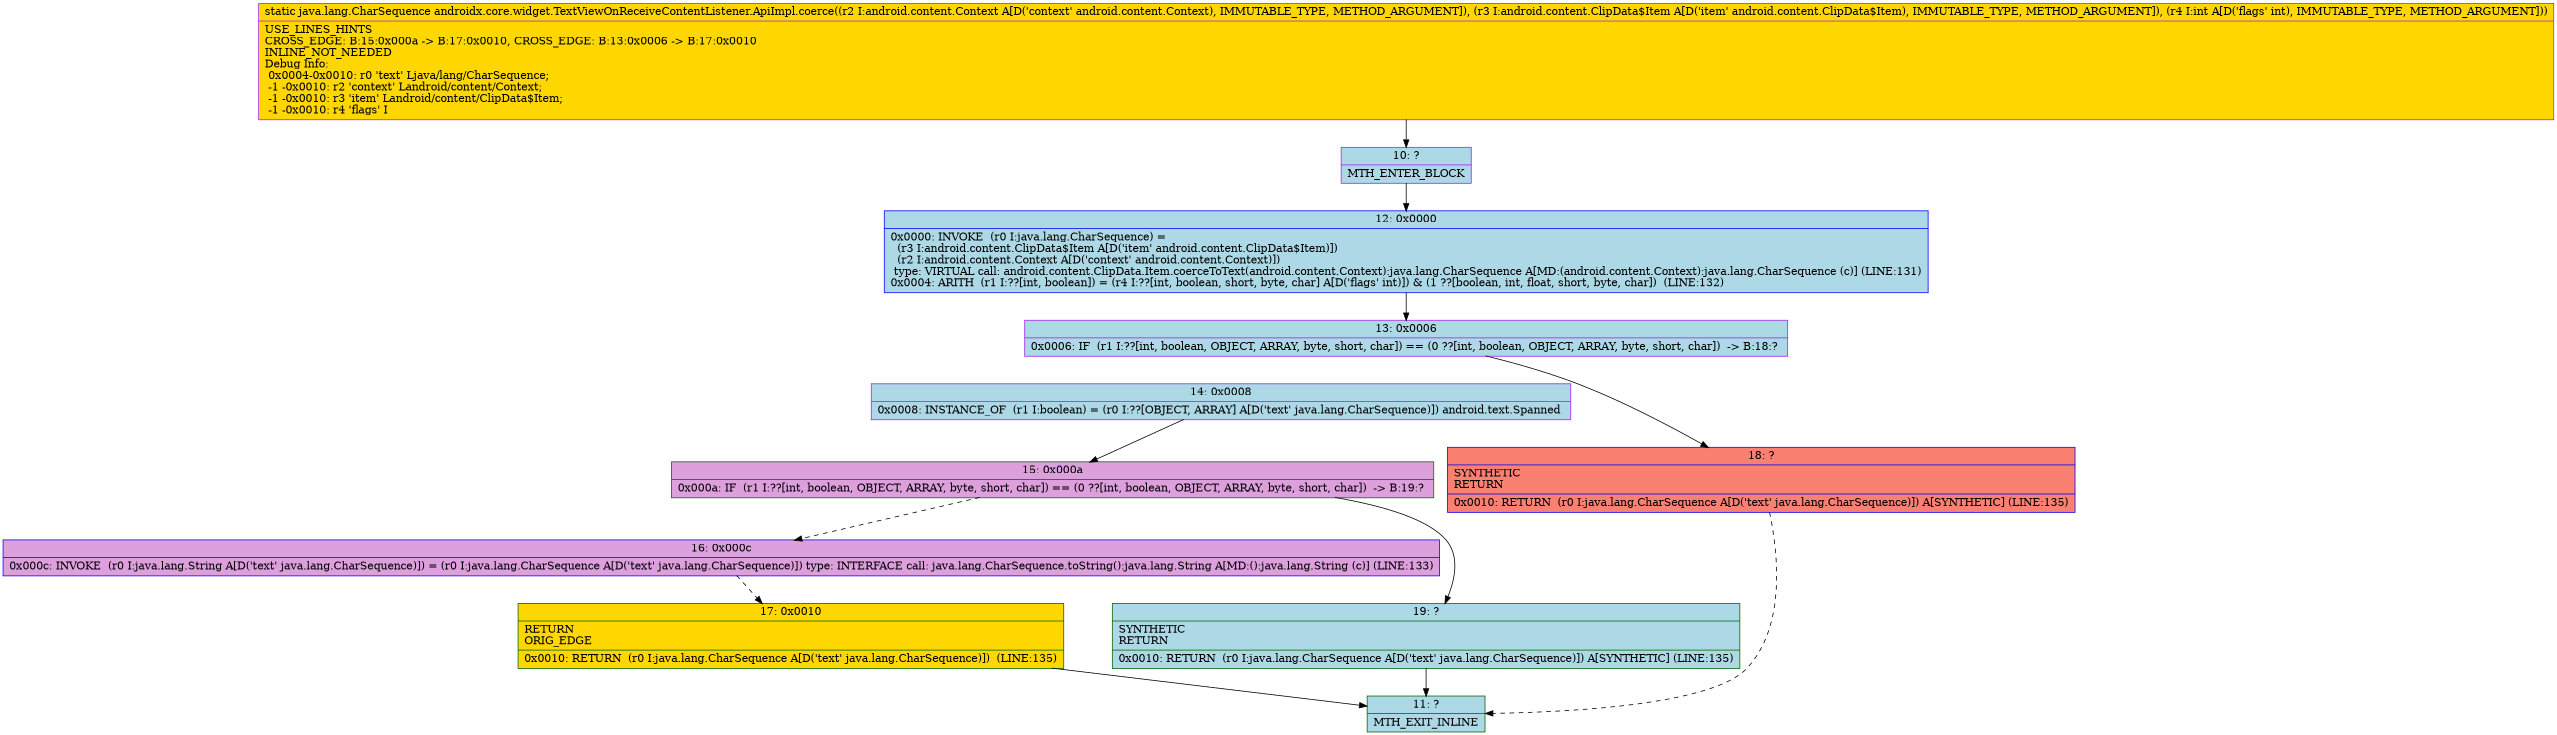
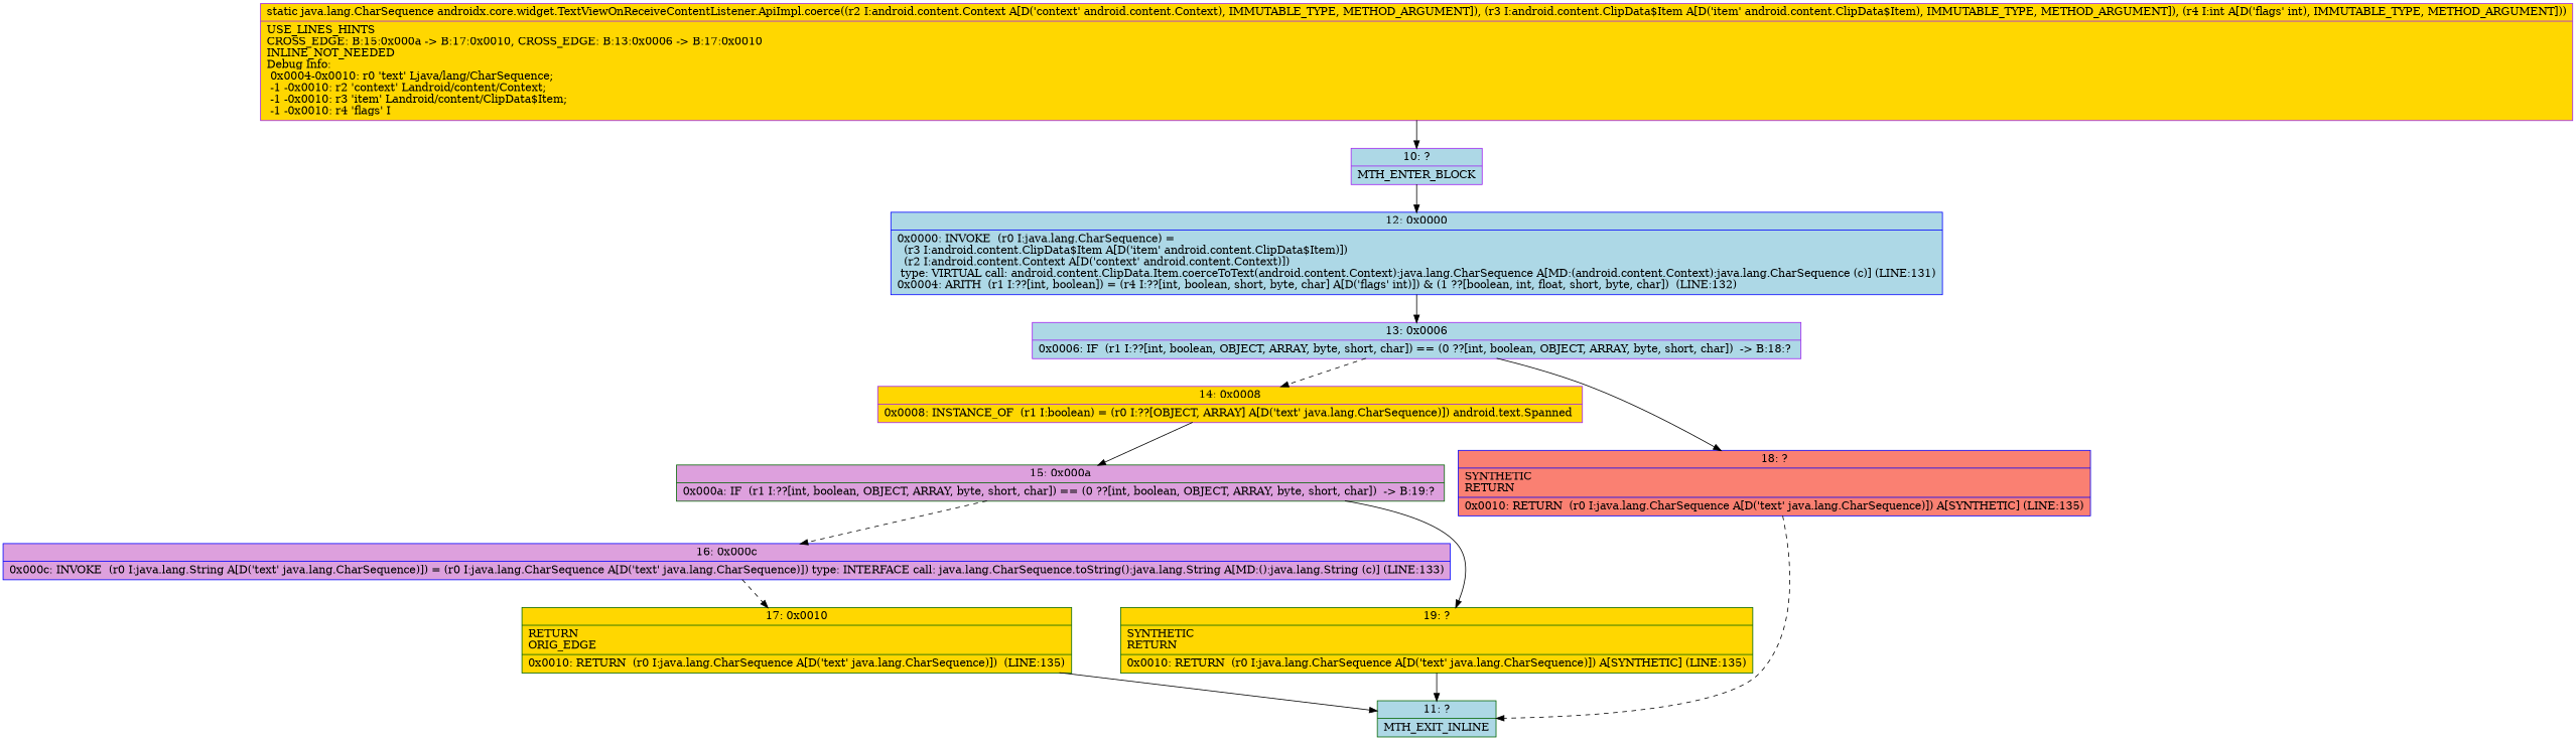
  digraph {
    node [color=purple fillcolor=lightblue shape=record style=filled]
    n1 [label="{10\:\ ?|MTH_ENTER_BLOCK\l}"]
    n2 [color=blue label="{12\:\ 0x0000|0x0000: INVOKE  (r0 I:java.lang.CharSequence) = \l  (r3 I:android.content.ClipData$Item A[D('item' android.content.ClipData$Item)])\l  (r2 I:android.content.Context A[D('context' android.content.Context)])\l type: VIRTUAL call: android.content.ClipData.Item.coerceToText(android.content.Context):java.lang.CharSequence A[MD:(android.content.Context):java.lang.CharSequence (c)] (LINE:131)\l0x0004: ARITH  (r1 I:??[int, boolean]) = (r4 I:??[int, boolean, short, byte, char] A[D('flags' int)]) & (1 ??[boolean, int, float, short, byte, char])  (LINE:132)\l}"]
    n3 [label="{13\:\ 0x0006|0x0006: IF  (r1 I:??[int, boolean, OBJECT, ARRAY, byte, short, char]) == (0 ??[int, boolean, OBJECT, ARRAY, byte, short, char])  \-\> B:18:? \l}"]
-   n4 [label="{14\:\ 0x0008|0x0008: INSTANCE_OF  (r1 I:boolean) = (r0 I:??[OBJECT, ARRAY] A[D('text' java.lang.CharSequence)]) android.text.Spanned \l}"]
+   n4 [fillcolor=gold label="{14\:\ 0x0008|0x0008: INSTANCE_OF  (r1 I:boolean) = (r0 I:??[OBJECT, ARRAY] A[D('text' java.lang.CharSequence)]) android.text.Spanned \l}"]
    n5 [color=blue fillcolor=salmon label="{18\:\ ?|SYNTHETIC\lRETURN\l|0x0010: RETURN  (r0 I:java.lang.CharSequence A[D('text' java.lang.CharSequence)]) A[SYNTHETIC] (LINE:135)\l}"]
    n6 [color=darkgreen fillcolor=plum label="{15\:\ 0x000a|0x000a: IF  (r1 I:??[int, boolean, OBJECT, ARRAY, byte, short, char]) == (0 ??[int, boolean, OBJECT, ARRAY, byte, short, char])  \-\> B:19:? \l}"]
    n7 [color=darkgreen label="{11\:\ ?|MTH_EXIT_INLINE\l}"]
    n8 [color=blue fillcolor=plum label="{16\:\ 0x000c|0x000c: INVOKE  (r0 I:java.lang.String A[D('text' java.lang.CharSequence)]) = (r0 I:java.lang.CharSequence A[D('text' java.lang.CharSequence)]) type: INTERFACE call: java.lang.CharSequence.toString():java.lang.String A[MD:():java.lang.String (c)] (LINE:133)\l}"]
-   n9 [color=darkgreen label="{19\:\ ?|SYNTHETIC\lRETURN\l|0x0010: RETURN  (r0 I:java.lang.CharSequence A[D('text' java.lang.CharSequence)]) A[SYNTHETIC] (LINE:135)\l}"]
+   n9 [color=darkgreen fillcolor=gold label="{19\:\ ?|SYNTHETIC\lRETURN\l|0x0010: RETURN  (r0 I:java.lang.CharSequence A[D('text' java.lang.CharSequence)]) A[SYNTHETIC] (LINE:135)\l}"]
    n10 [color=darkgreen fillcolor=gold label="{17\:\ 0x0010|RETURN\lORIG_EDGE\l|0x0010: RETURN  (r0 I:java.lang.CharSequence A[D('text' java.lang.CharSequence)])  (LINE:135)\l}"]
    n11 [fillcolor=gold label="{static java.lang.CharSequence androidx.core.widget.TextViewOnReceiveContentListener.ApiImpl.coerce((r2 I:android.content.Context A[D('context' android.content.Context), IMMUTABLE_TYPE, METHOD_ARGUMENT]), (r3 I:android.content.ClipData$Item A[D('item' android.content.ClipData$Item), IMMUTABLE_TYPE, METHOD_ARGUMENT]), (r4 I:int A[D('flags' int), IMMUTABLE_TYPE, METHOD_ARGUMENT]))  | USE_LINES_HINTS\lCROSS_EDGE: B:15:0x000a \-\> B:17:0x0010, CROSS_EDGE: B:13:0x0006 \-\> B:17:0x0010\lINLINE_NOT_NEEDED\lDebug Info:\l  0x0004\-0x0010: r0 'text' Ljava\/lang\/CharSequence;\l  \-1 \-0x0010: r2 'context' Landroid\/content\/Context;\l  \-1 \-0x0010: r3 'item' Landroid\/content\/ClipData$Item;\l  \-1 \-0x0010: r4 'flags' I\l}"]
    n1 -> n2
    n2 -> n3
+   n3 -> n4 [style=dashed]
    n3 -> n5
    n4 -> n6
    n5 -> n7 [style=dashed]
    n6 -> n8 [style=dashed]
    n6 -> n9
    n8 -> n10 [style=dashed]
    n9 -> n7
    n10 -> n7
    n11 -> n1
  }
